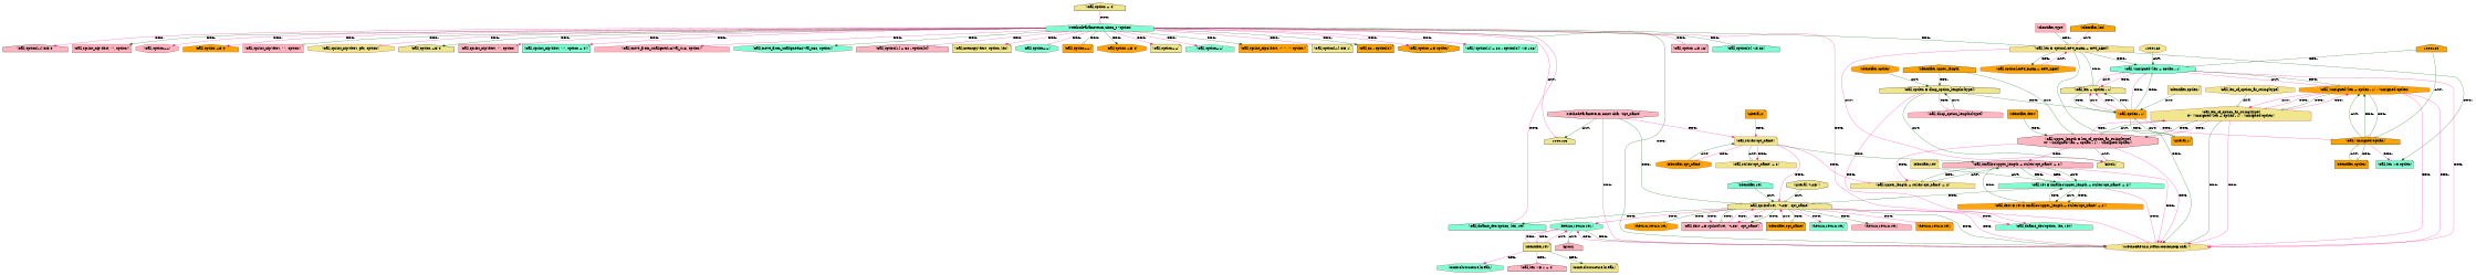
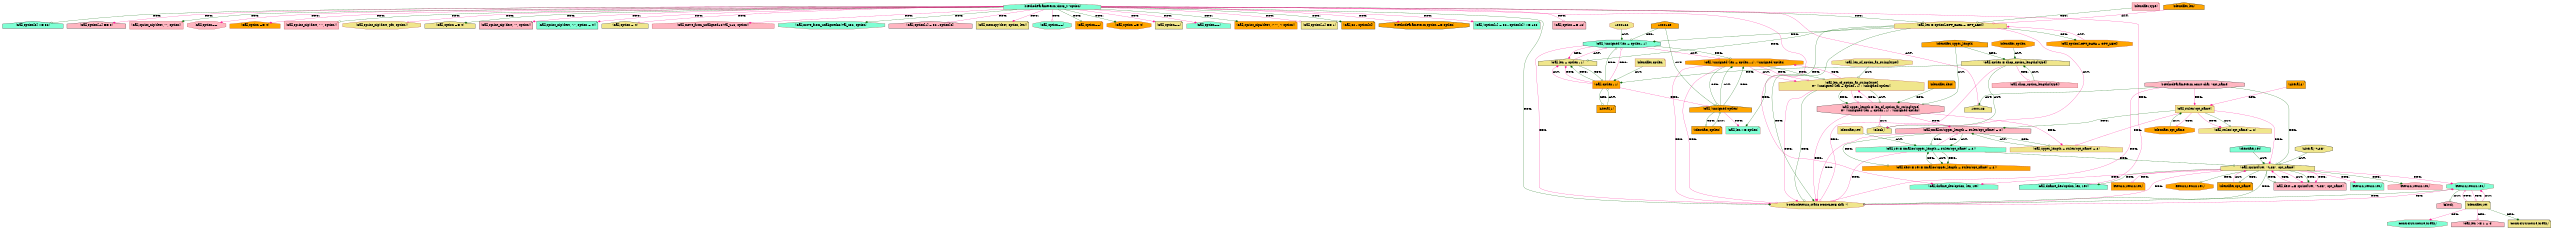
  digraph {
    node [color=brown fillcolor=khaki shape=house style=filled]
    edge [arrowhead=diamond color=deeppink]
    n1 [fillcolor=aquamarine label="(Return,return ret;)" shape=octagon]
    n2 [color=black label="(Identifier,ret)" shape=note]
    n3 [label="(MethodReturn,static NOINLINE char *)" shape=octagon]
    n4 [color=black fillcolor=lightpink label="(Block,)"]
    n5 [fillcolor=aquamarine label="(ControlStructure,break;)" shape=octagon]
    n6 [color=black fillcolor=lightpink label="(Call,len >= 1 + 4)"]
    n7 [color=black label="(ControlStructure,break;)" shape=note]
    n8 [color=black label="(Call,sprintf(ret, \"%s=\", opt_name))"]
    n9 [color=black fillcolor=lightpink label="(Call,dest += sprintf(ret, \"%s=\", opt_name))" shape=note]
    n10 [fillcolor=aquamarine label="(Return,return ret;)" shape=note]
    n11 [color=black fillcolor=aquamarine label="(Call,dname_dec(option, len, ret))"]
    n12 [fillcolor=lightpink label="(Return,return ret;)"]
    n13 [fillcolor=orange label="(Return,return ret;)" shape=note]
    n14 [fillcolor=orange label="(Return,return ret;)" shape=octagon]
    n15 [fillcolor=aquamarine label="(Call,dname_dec(option, len, ret))"]
    n16 [color=black fillcolor=orange label="(Identifier,opt_name)" shape=note]
    n17 [fillcolor=aquamarine label="(Call,ret = xmalloc(upper_length + strlen(opt_name) + 2))"]
    n18 [color=black fillcolor=lightpink label="(Call,xmalloc(upper_length + strlen(opt_name) + 2))"]
    n19 [fillcolor=orange label="(Call,dest = ret = xmalloc(upper_length + strlen(opt_name) + 2))"]
    n20 [label="(Call,upper_length + strlen(opt_name) + 2)"]
    n21 [color=black fillcolor=lightpink label="(Call,upper_length = len_of_option_as_string[type]\n\t\t* ((unsigned)(len + optlen - 1) / (unsigned)optlen))" shape=octagon]
    n22 [label="(Call,len_of_option_as_string[type]\n\t\t* ((unsigned)(len + optlen - 1) / (unsigned)optlen))"]
    n23 [color=black label="(Block,)"]
    n24 [fillcolor=orange label="(Call,(unsigned)(len + optlen - 1) / (unsigned)optlen)" shape=octagon]
    n25 [color=black fillcolor=orange label="(Call,(unsigned)optlen)"]
    n26 [fillcolor=aquamarine label="(Call,len >= optlen)" shape=note]
    n27 [color=black fillcolor=orange label="(Identifier,optlen)" shape=note]
    n28 [color=black fillcolor=aquamarine label="(Call,(unsigned)(len + optlen - 1))" shape=octagon]
    n29 [color=black label="(Call,len + optlen - 1)"]
    n30 [fillcolor=orange label="(Call,optlen - 1)" shape=note]
    n31 [label="(Call,len = option[-OPT_DATA + OPT_LEN])"]
    n32 [fillcolor=orange label="(Call,option[-OPT_DATA + OPT_LEN])" shape=octagon]
    n33 [fillcolor=aquamarine label="(MethodParameterIn,uint8_t *option)"]
    n34 [color=black fillcolor=lightpink label="(Call,option += 16)" shape=note]
    n35 [color=black fillcolor=aquamarine label="(Call,option[0] <= 32)"]
    n36 [color=black fillcolor=lightpink label="(Call,option[-1] == 0)"]
    n37 [fillcolor=lightpink label="(Call,sprint_nip(dest, \"\", option))" shape=note]
    n38 [fillcolor=lightpink label="(Call,option++)" shape=octagon]
    n39 [fillcolor=orange label="(Call,option += 4)"]
    n40 [fillcolor=lightpink label="(Call,sprint_nip(dest, \" \", option))" shape=note]
    n41 [label="(Call,sprint_nip(dest, pfx, option))" shape=octagon]
    n42 [color=black label="(Call,option += 4)"]
    n43 [color=black fillcolor=lightpink label="(Call,sprint_nip(dest, \"\", option))" shape=note]
    n44 [color=black fillcolor=aquamarine label="(Call,sprint_nip(dest, \"/\", option + 4))" shape=note]
    n45 [color=black label="(Call,option + 4)"]
    n46 [fillcolor=lightpink label="(Call,move_from_unaligned16(val_u16, option))"]
    n47 [fillcolor=aquamarine label="(Call,move_from_unaligned32(val_u32, option))" shape=octagon]
    n48 [color=black fillcolor=lightpink label="(Call,option[1] + 32 - option[0])"]
    n49 [color=black label="(Call,memcpy(dest, option, len))" shape=note]
    n50 [fillcolor=aquamarine label="(Call,option++)" shape=octagon]
    n51 [fillcolor=orange label="(Call,option++)" shape=note]
    n52 [fillcolor=orange label="(Call,option += 4)" shape=octagon]
    n53 [color=black label="(Call,option++)" shape=note]
    n54 [fillcolor=aquamarine label="(Call,option++)"]
    n55 [fillcolor=orange label="(Call,sprint_nip6(dest, /* \"\", */ option))" shape=note]
    n56 [color=black label="(Call,option[-1] == 1)" shape=note]
    n57 [color=black fillcolor=orange label="(Call,32 - option[0])" shape=note]
-   n58 [color=black fillcolor=orange label="(Call,option += optlen)" shape=octagon]
+   n58 [color=black fillcolor=orange label="(MethodParameterIn,option += optlen)" shape=octagon]
    n59 [fillcolor=aquamarine label="(Call,(option[1] + 32 - option[0]) <= 128)" shape=note]
    1000123 [color=black]
    n61 [color=black fillcolor=orange label="(Literal,1)" shape=note]
    n62 [color=black label="(Call,optlen = dhcp_option_lengths[type])"]
    n63 [fillcolor=lightpink label="(Call,dhcp_option_lengths[type])"]
    n64 [label="(Call,strlen(opt_name))" shape=note]
    n65 [fillcolor=orange label="(Identifier,opt_name)" shape=octagon]
    n66 [label="(Call,strlen(opt_name) + 2)"]
    n67 [color=black fillcolor=lightpink label="(MethodParameterIn,const char *opt_name)" shape=octagon]
    n68 [label="(Identifier,optlen)" shape=note]
    n69 [color=black label="(Literal,\"%s=\")" shape=octagon]
    n70 [fillcolor=lightpink label="(Identifier,type)" shape=note]
    n71 [color=black fillcolor=orange label="(Identifier,upper_length)"]
    n72 [label="(Call,len_of_option_as_string[type])" shape=octagon]
    n73 [color=black fillcolor=orange label="(Identifier,len)"]
    n74 [label="(Identifier,ret)" shape=note]
    n75 [fillcolor=orange label="(Identifier,optlen)" shape=octagon]
    n76 [color=black fillcolor=orange label="(Identifier,dest)" shape=note]
    n77 [color=black fillcolor=aquamarine label="(Identifier,ret)"]
    n78 [color=black fillcolor=orange label="(Literal,2)" shape=note]
    1000162 [shape=octagon]
    1000169 [color=black fillcolor=orange]
    n1 -> n2 [arrowhead=odot label="CFG: "]
    n1 -> n3 [arrowhead=odot color=darkgreen label="DDG: "]
    n1 -> n4 [arrowhead=odot color=darkgreen label="AST: "]
    n2 -> n1 [label="AST: "]
    n2 -> n1 [arrowhead=odot label="DDG: "]
    n2 -> n5 [label="CFG: "]
    n2 -> n6 [arrowhead=odot label="CFG: "]
    n2 -> n7 [color=darkgreen label="CFG: "]
    n3 -> n1 [label="CFG: "]
    n8 -> n1 [label="DDG: "]
    n8 -> n3 [arrowhead=odot label="DDG: "]
    n8 -> n3 [arrowhead=odot color=darkgreen label="DDG: "]
    n8 -> n9 [label="AST: "]
    n8 -> n9 [color=darkgreen label="DDG: "]
    n8 -> n9 [label="DDG: "]
    n8 -> n9 [arrowhead=odot color=darkgreen label="DDG: "]
    n8 -> n10 [label="DDG: "]
    n8 -> n11 [color=darkgreen label="DDG: "]
    n8 -> n12 [color=darkgreen label="DDG: "]
    n8 -> n13 [arrowhead=odot label="DDG: "]
    n8 -> n14 [arrowhead=odot color=darkgreen label="DDG: "]
    n8 -> n15 [label="DDG: "]
    n8 -> n16 [arrowhead=odot color=darkgreen label="CFG: "]
    n9 -> n8 [label="CFG: "]
    n16 -> n8 [label="AST: "]
    n17 -> n3 [arrowhead=odot label="DDG: "]
    n17 -> n8 [arrowhead=odot color=darkgreen label="DDG: "]
    n17 -> n18 [arrowhead=odot label="CFG: "]
    n17 -> n19 [color=darkgreen label="AST: "]
    n17 -> n19 [color=darkgreen label="DDG: "]
    n18 -> n3 [label="DDG: "]
    n18 -> n17 [color=darkgreen label="AST: "]
    n18 -> n17 [arrowhead=odot color=darkgreen label="DDG: "]
    n18 -> n19 [arrowhead=odot color=darkgreen label="DDG: "]
    n18 -> n20 [arrowhead=odot color=darkgreen label="CFG: "]
    n19 -> n17 [color=darkgreen label="CFG: "]
    n20 -> n18 [color=darkgreen label="AST: "]
    n21 -> n3 [label="DDG: "]
    n21 -> n18 [label="DDG: "]
    n21 -> n20 [label="DDG: "]
    n21 -> n22 [label="CFG: "]
    n21 -> n23 [arrowhead=odot label="AST: "]
    n22 -> n3 [arrowhead=odot color=darkgreen label="DDG: "]
    n22 -> n3 [label="DDG: "]
    n22 -> n21 [arrowhead=odot color=darkgreen label="AST: "]
    n22 -> n21 [color=darkgreen label="DDG: "]
    n22 -> n21 [arrowhead=odot label="DDG: "]
    n22 -> n24 [label="CFG: "]
    n24 -> n3 [label="DDG: "]
    n24 -> n3 [arrowhead=odot label="DDG: "]
    n24 -> n22 [label="AST: "]
    n24 -> n22 [arrowhead=odot label="DDG: "]
    n24 -> n22 [arrowhead=odot color=darkgreen label="DDG: "]
    n24 -> n25 [arrowhead=odot color=darkgreen label="CFG: "]
    n25 -> n24 [color=darkgreen label="AST: "]
    n25 -> n24 [color=darkgreen label="DDG: "]
    n25 -> n26 [label="DDG: "]
    n25 -> n27 [arrowhead=odot color=darkgreen label="CFG: "]
    n27 -> n25 [arrowhead=odot color=darkgreen label="AST: "]
    n28 -> n3 [arrowhead=odot label="DDG: "]
    n28 -> n24 [arrowhead=odot label="AST: "]
    n28 -> n24 [arrowhead=odot color=darkgreen label="DDG: "]
    n28 -> n29 [label="CFG: "]
    n29 -> n28 [arrowhead=odot label="AST: "]
    n29 -> n30 [arrowhead=odot color=darkgreen label="CFG: "]
    n30 -> n25 [arrowhead=odot label="DDG: "]
    n30 -> n28 [arrowhead=odot color=darkgreen label="DDG: "]
    n30 -> n28 [arrowhead=odot label="DDG: "]
    n30 -> n29 [label="AST: "]
    n30 -> n29 [label="DDG: "]
    n30 -> n29 [color=darkgreen label="DDG: "]
    n30 -> n61 [arrowhead=odot color=darkgreen label="CFG: "]
    n31 -> n3 [color=darkgreen label="DDG: "]
    n31 -> n23 [label="AST: "]
    n31 -> n26 [color=darkgreen label="DDG: "]
    n31 -> n28 [color=darkgreen label="DDG: "]
    n31 -> n29 [arrowhead=odot color=darkgreen label="DDG: "]
    n31 -> n32 [color=darkgreen label="CFG: "]
    n32 -> n31 [label="AST: "]
    n33 -> n3 [color=darkgreen label="DDG: "]
    n33 -> n11 [arrowhead=odot label="DDG: "]
    n33 -> n15 [label="DDG: "]
    n33 -> n31 [arrowhead=odot color=darkgreen label="DDG: "]
    n33 -> n34 [arrowhead=odot label="DDG: "]
    n33 -> n35 [arrowhead=odot color=darkgreen label="DDG: "]
    n33 -> n36 [label="DDG: "]
    n33 -> n37 [color=darkgreen label="DDG: "]
    n33 -> n38 [label="DDG: "]
    n33 -> n39 [label="DDG: "]
    n33 -> n40 [arrowhead=odot color=darkgreen label="DDG: "]
    n33 -> n41 [arrowhead=odot label="DDG: "]
    n33 -> n42 [color=darkgreen label="DDG: "]
    n33 -> n43 [label="DDG: "]
    n33 -> n44 [label="DDG: "]
-   n45 -> n33 [arrowhead=odot label="DDG: "]
+   n33 -> n45 [arrowhead=odot label="DDG: "]
    n33 -> n46 [label="DDG: "]
    n33 -> n47 [color=darkgreen label="DDG: "]
    n33 -> n48 [arrowhead=odot label="DDG: "]
    n33 -> n49 [label="DDG: "]
    n33 -> n50 [arrowhead=odot label="DDG: "]
    n33 -> n51 [arrowhead=odot color=darkgreen label="DDG: "]
    n33 -> n52 [color=darkgreen label="DDG: "]
    n33 -> n53 [label="DDG: "]
    n33 -> n54 [label="DDG: "]
    n33 -> n55 [color=darkgreen label="DDG: "]
    n33 -> n56 [arrowhead=odot label="DDG: "]
    n33 -> n57 [color=darkgreen label="DDG: "]
    n33 -> n58 [label="DDG: "]
    n33 -> n59 [label="DDG: "]
    n33 -> 1000123 [arrowhead=odot label="AST: "]
    n61 -> n30 [arrowhead=odot color=darkgreen label="AST: "]
    n62 -> n3 [arrowhead=odot label="DDG: "]
    n62 -> n23 [arrowhead=odot color=darkgreen label="AST: "]
    n62 -> n30 [color=darkgreen label="DDG: "]
    n62 -> n63 [arrowhead=odot label="CFG: "]
    n63 -> n62 [color=darkgreen label="AST: "]
    n64 -> n8 [label="DDG: "]
    n64 -> n18 [color=darkgreen label="DDG: "]
    n64 -> n20 [arrowhead=odot label="DDG: "]
    n64 -> n65 [arrowhead=odot label="CFG: "]
    n64 -> n66 [arrowhead=odot color=darkgreen label="AST: "]
    n64 -> n66 [label="DDG: "]
    n65 -> n64 [color=darkgreen label="AST: "]
    n67 -> n3 [arrowhead=odot label="DDG: "]
    n67 -> n8 [arrowhead=odot color=darkgreen label="DDG: "]
    n67 -> 1000123 [color=darkgreen label="AST: "]
    n67 -> n64 [label="DDG: "]
    n68 -> n30 [color=darkgreen label="AST: "]
    n69 -> n8 [arrowhead=odot color=darkgreen label="AST: "]
    n70 -> n31 [arrowhead=odot color=darkgreen label="CFG: "]
    n71 -> n21 [arrowhead=odot color=darkgreen label="AST: "]
    n71 -> n62 [color=darkgreen label="CFG: "]
    n72 -> n22 [arrowhead=odot color=darkgreen label="AST: "]
    n73 -> n31 [arrowhead=odot label="AST: "]
    n74 -> n17 [color=darkgreen label="AST: "]
    n75 -> n62 [color=darkgreen label="AST: "]
    n76 -> n21 [color=darkgreen label="CFG: "]
    n77 -> n8 [color=darkgreen label="AST: "]
    n78 -> n64 [label="CFG: "]
    1000162 -> n28 [color=darkgreen label="AST: "]
    1000169 -> n25 [arrowhead=odot color=darkgreen label="AST: "]
    1000169 -> n28 [arrowhead=odot color=darkgreen label="CFG: "]
  }
